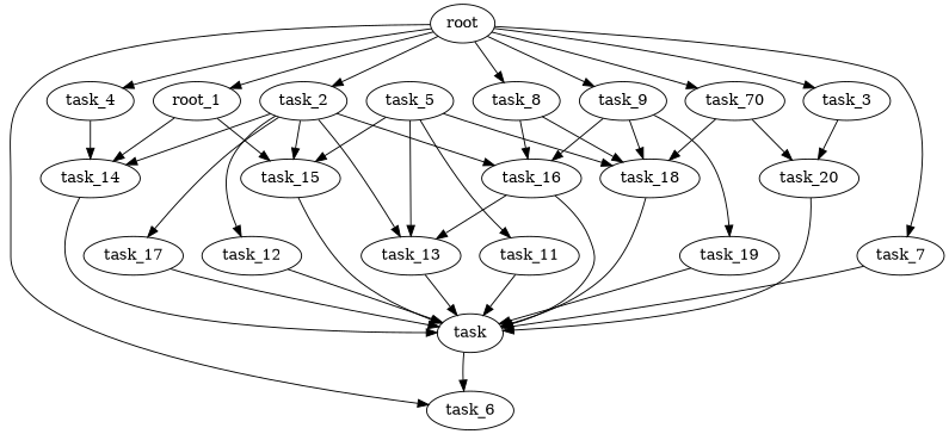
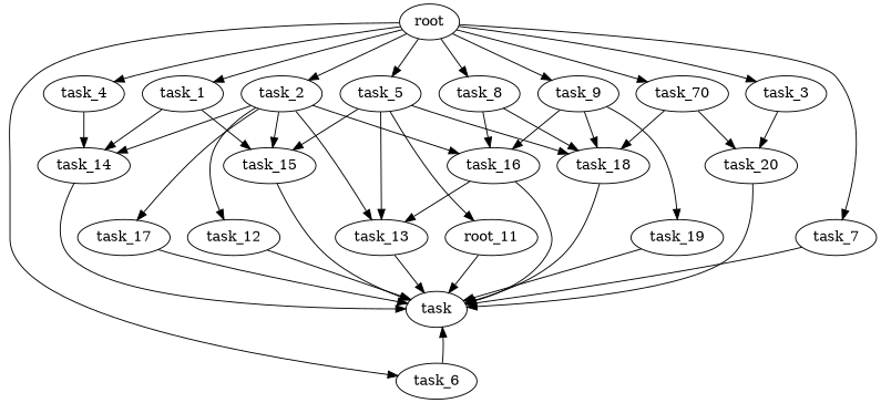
  digraph {
    root
-   task_1 [label=root_1]
+   task_1
    task_2
    task_3
    task_4
    task_5
    task_6
    task_7
    task_8
    task_9
    n11 [label=task_70]
    task_14
    task_15
    task_12
    task_13
    task_16
    task_17
    task_20
-   task_11
+   task_11 [label=root_11]
    task_18
    n21 [label=task]
    task_19
    root -> task_1
    root -> task_2
    root -> task_3
    root -> task_4
+   root -> task_5
    root -> task_6
    root -> task_7
    root -> task_8
    root -> task_9
    root -> n11
    task_1 -> task_14
    task_1 -> task_15
    task_2 -> task_14
    task_2 -> task_15
    task_2 -> task_12
    task_2 -> task_13
    task_2 -> task_16
    task_2 -> task_17
    task_3 -> task_20
    task_4 -> task_14
    task_5 -> task_15
    task_5 -> task_13
    task_5 -> task_11
    task_5 -> task_18
-   n21 -> task_6
+   task_6 -> n21
    task_7 -> n21
    task_8 -> task_16
    task_8 -> task_18
    task_9 -> task_16
    task_9 -> task_18
    task_9 -> task_19
    n11 -> task_20
    n11 -> task_18
    task_14 -> n21
    task_15 -> n21
    task_12 -> n21
    task_13 -> n21
    task_16 -> task_13
    task_16 -> n21
    task_17 -> n21
    task_20 -> n21
    task_11 -> n21
    task_18 -> n21
    task_19 -> n21
  }
